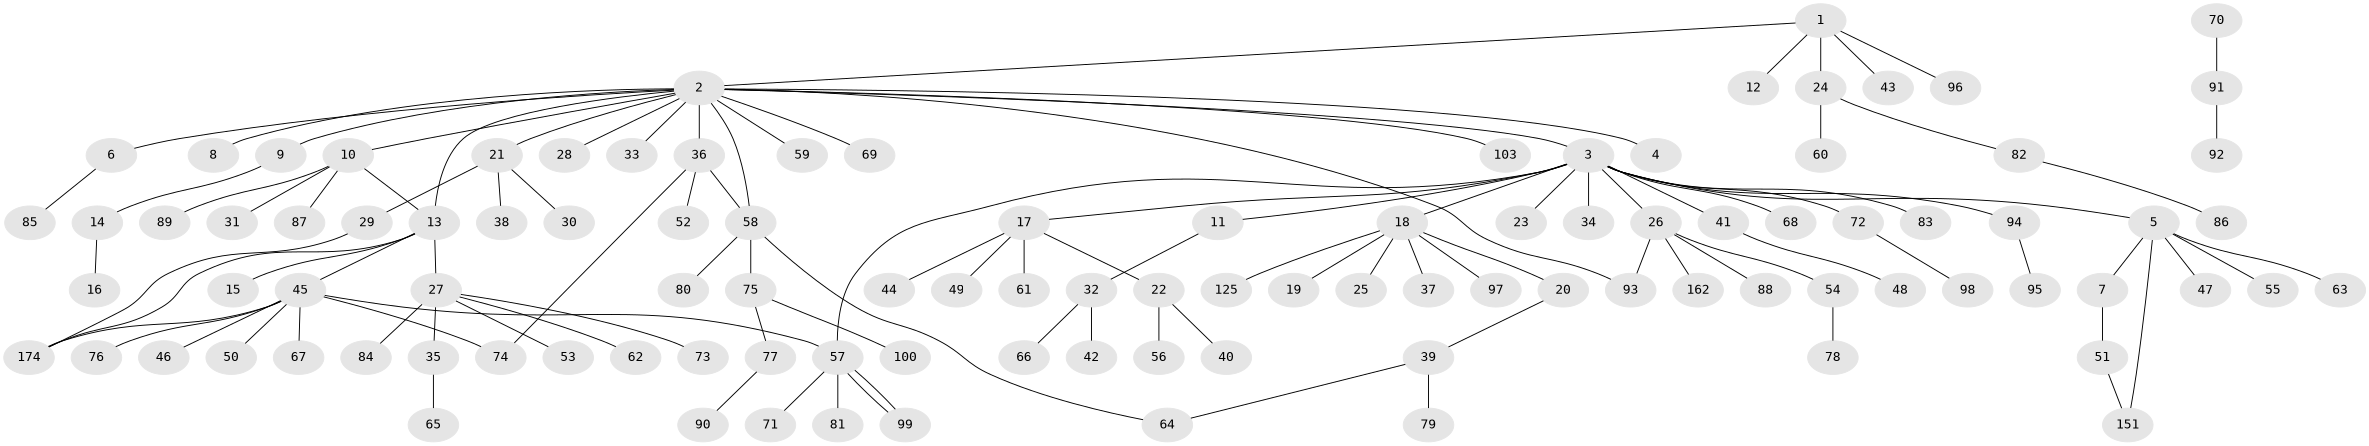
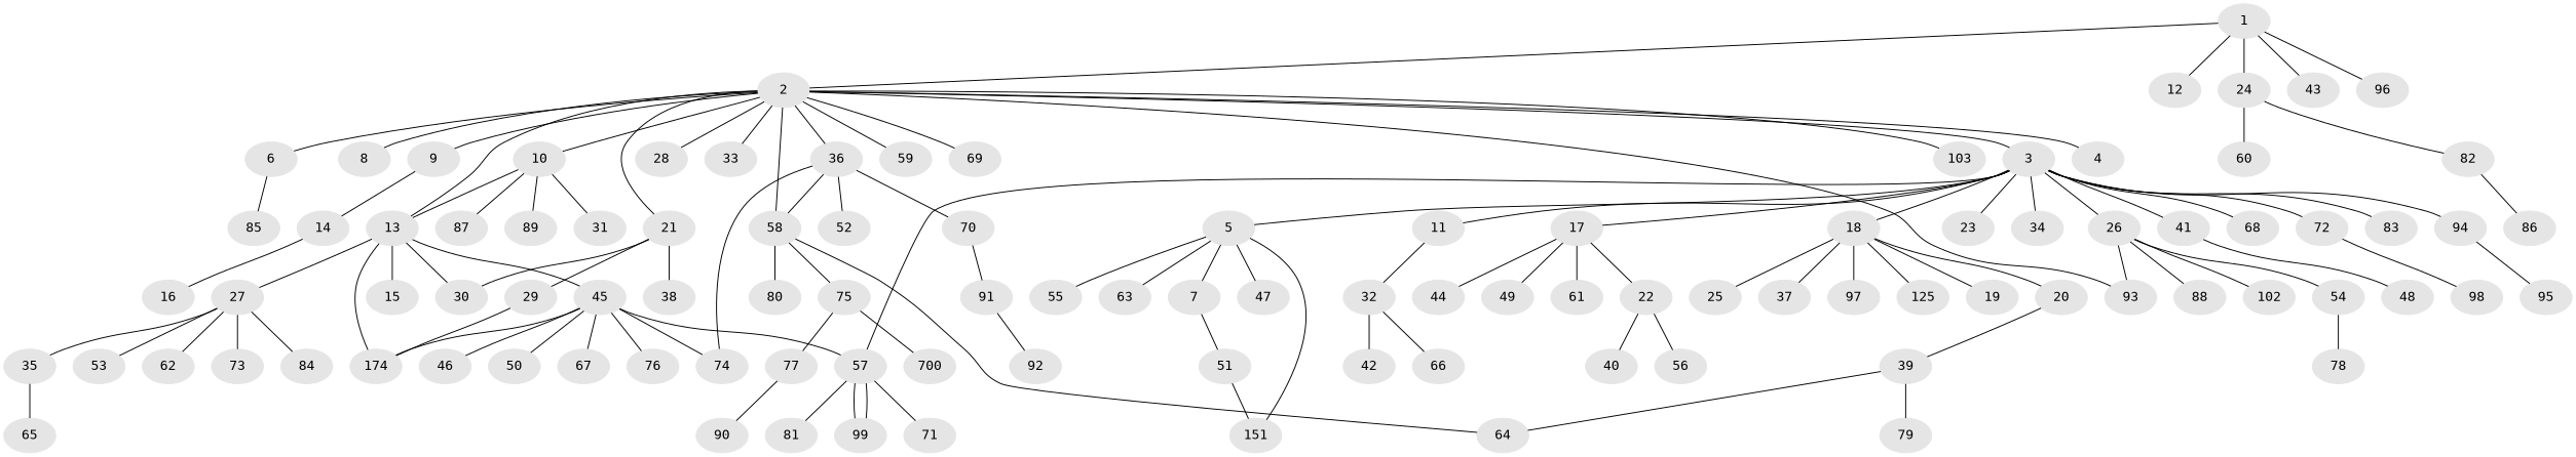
  graph {
    fontname="DejaVu Sans Mono"
    node [color=gray90 fontname="DejaVu Sans Mono" style=filled]
    edge [fontname="DejaVu Sans Mono"]
    1
    2
    12
    24
    43
    96
    3
    4
    6
    8
    9
    10
    13
    21
    28
    33
    36
    58
    59
    69
    93
    103
    60
    82
    5
    11
    17
    18
    23
    26
    34
    41
    57
    68
    72
    83
    94
    85
    14
    31
    87
    89
    15
    27
    30
    45
    n47 [label=174]
    29
    38
    52
    70
    74
    64
    75
    80
    7
    47
    55
    63
    n60 [label=151]
    32
    22
    44
    49
    61
    19
    20
    25
    37
    97
    n71 [label=125]
    54
    88
-   102 [label=162]
+   102
    48
    71
    81
    99
    98
    95
    51
    16
    42
    66
    35
    53
    62
    73
    84
    46
    50
    67
    76
    40
    56
    39
    79
    86
    78
    65
    91
    77
-   100
+   100 [label=700]
    92
    90
    1 -- 2
    1 -- 12
    1 -- 24
    1 -- 43
    1 -- 96
    2 -- 3
    2 -- 4
    2 -- 6
    2 -- 8
    2 -- 9
    2 -- 10
    2 -- 13
    2 -- 21
    2 -- 28
    2 -- 33
    2 -- 36
    2 -- 58
    2 -- 59
    2 -- 69
    2 -- 93
    2 -- 103
    24 -- 60
    24 -- 82
    3 -- 5
    3 -- 11
    3 -- 17
    3 -- 18
    3 -- 23
    3 -- 26
    3 -- 34
    3 -- 41
    3 -- 57
    3 -- 68
    3 -- 72
    3 -- 83
    3 -- 94
    6 -- 85
    9 -- 14
    10 -- 13
    10 -- 31
    10 -- 87
    10 -- 89
    13 -- 15
    13 -- 27
+   13 -- 30
    13 -- 45
    13 -- n47
    21 -- 30
    21 -- 29
    21 -- 38
    36 -- 58
    36 -- 52
+   36 -- 70
    36 -- 74
    58 -- 64
    58 -- 75
    58 -- 80
    82 -- 86
    5 -- 7
    5 -- 47
    5 -- 55
    5 -- 63
    5 -- n60
    11 -- 32
    17 -- 22
    17 -- 44
    17 -- 49
    17 -- 61
    18 -- 19
    18 -- 20
    18 -- 25
    18 -- 37
    18 -- 97
    18 -- n71
    26 -- 93
    26 -- 54
    26 -- 88
    26 -- 102
    41 -- 48
    57 -- 71
    57 -- 81
    57 -- 99
    57 -- 99
    72 -- 98
    94 -- 95
    14 -- 16
    27 -- 35
    27 -- 53
    27 -- 62
    27 -- 73
    27 -- 84
    45 -- 57
    45 -- n47
    45 -- 74
    45 -- 46
    45 -- 50
    45 -- 67
    45 -- 76
    29 -- n47
    70 -- 91
    75 -- 77
    75 -- 100
    7 -- 51
    32 -- 42
    32 -- 66
    22 -- 40
    22 -- 56
    20 -- 39
    54 -- 78
    51 -- n60
    35 -- 65
    39 -- 64
    39 -- 79
    91 -- 92
    77 -- 90
  }
